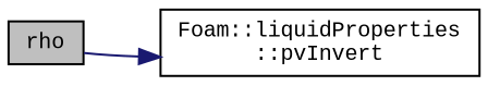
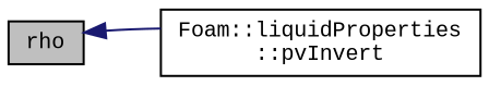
  digraph {
    rankdir=LR
    fontname="Liberation Mono"
    node [color=black fontname="Liberation Mono" fontsize=10 shape=record]
    n1 [fillcolor=grey75 fontcolor=black height=0.2 label=rho style=filled width=0.4]
    n2 [height=0.2 label="Foam::liquidProperties\l::pvInvert" width=0.4]
-   n1 -> n2 [color=midnightblue fontname="Liberation Mono" fontsize=10 labelfontname=Helvetica labelfontsize=10 style=solid]
+   n2 -> n1 [color=midnightblue fontname="Liberation Mono" fontsize=10 labelfontname=Helvetica labelfontsize=10 style=solid]
  }
